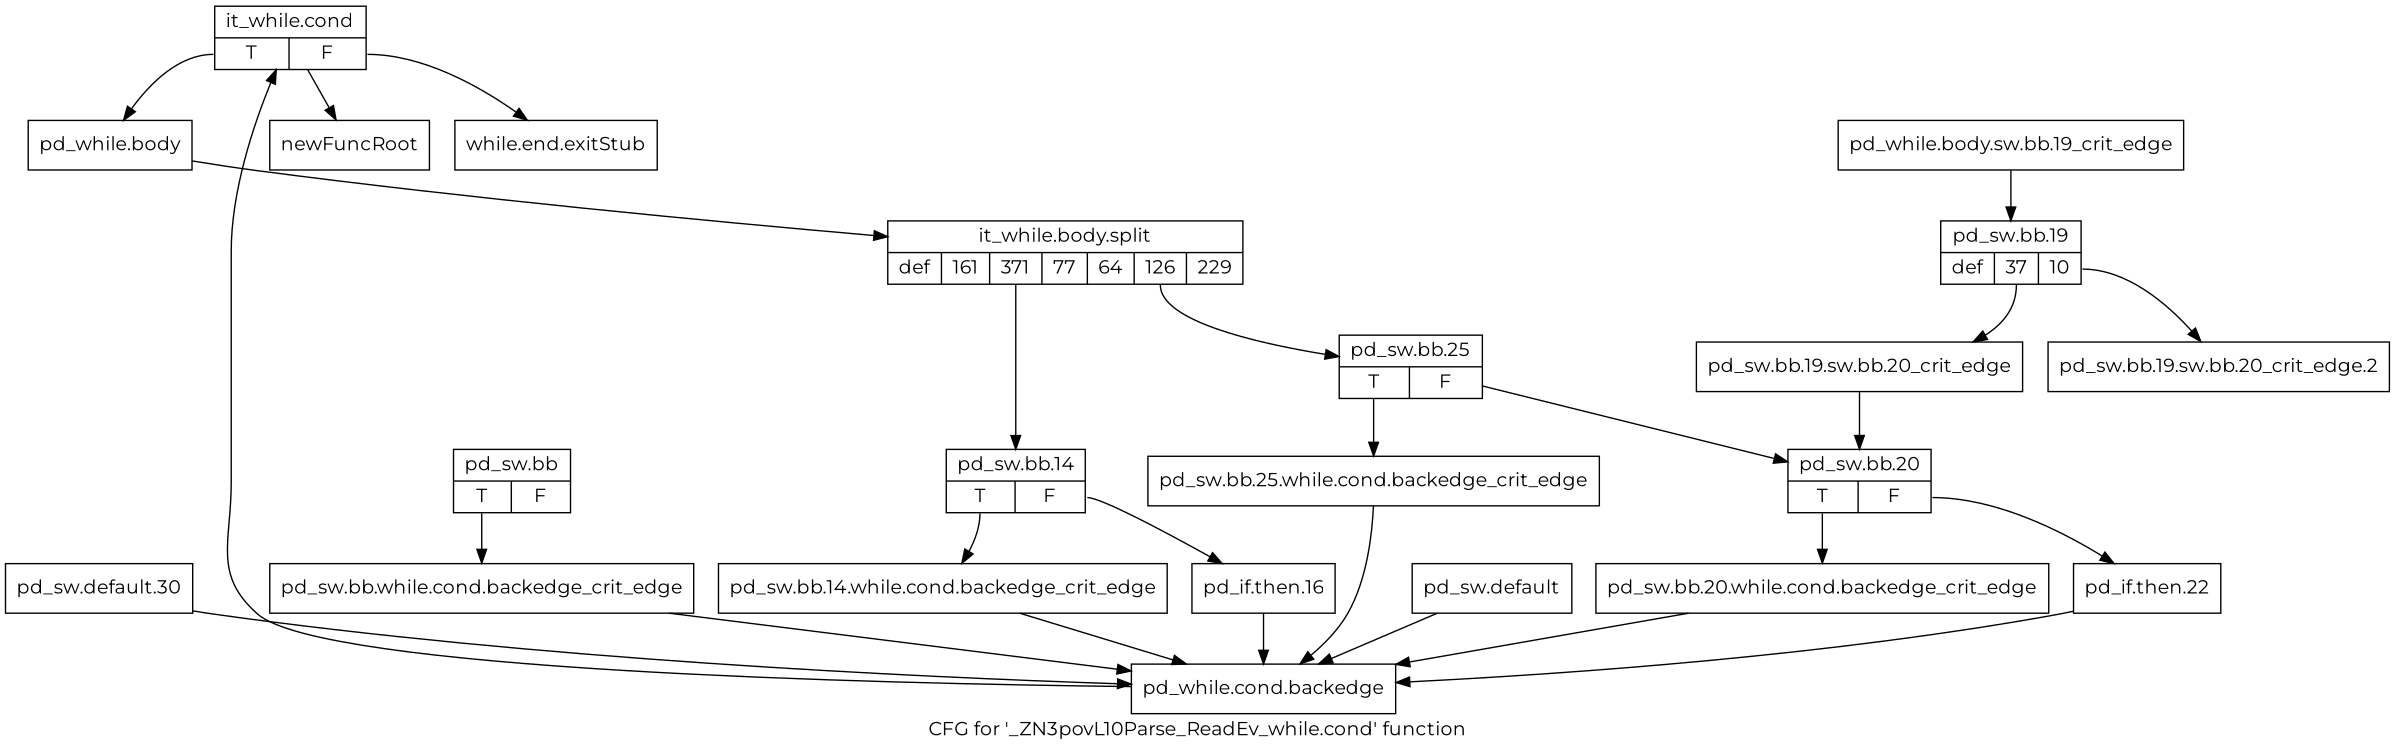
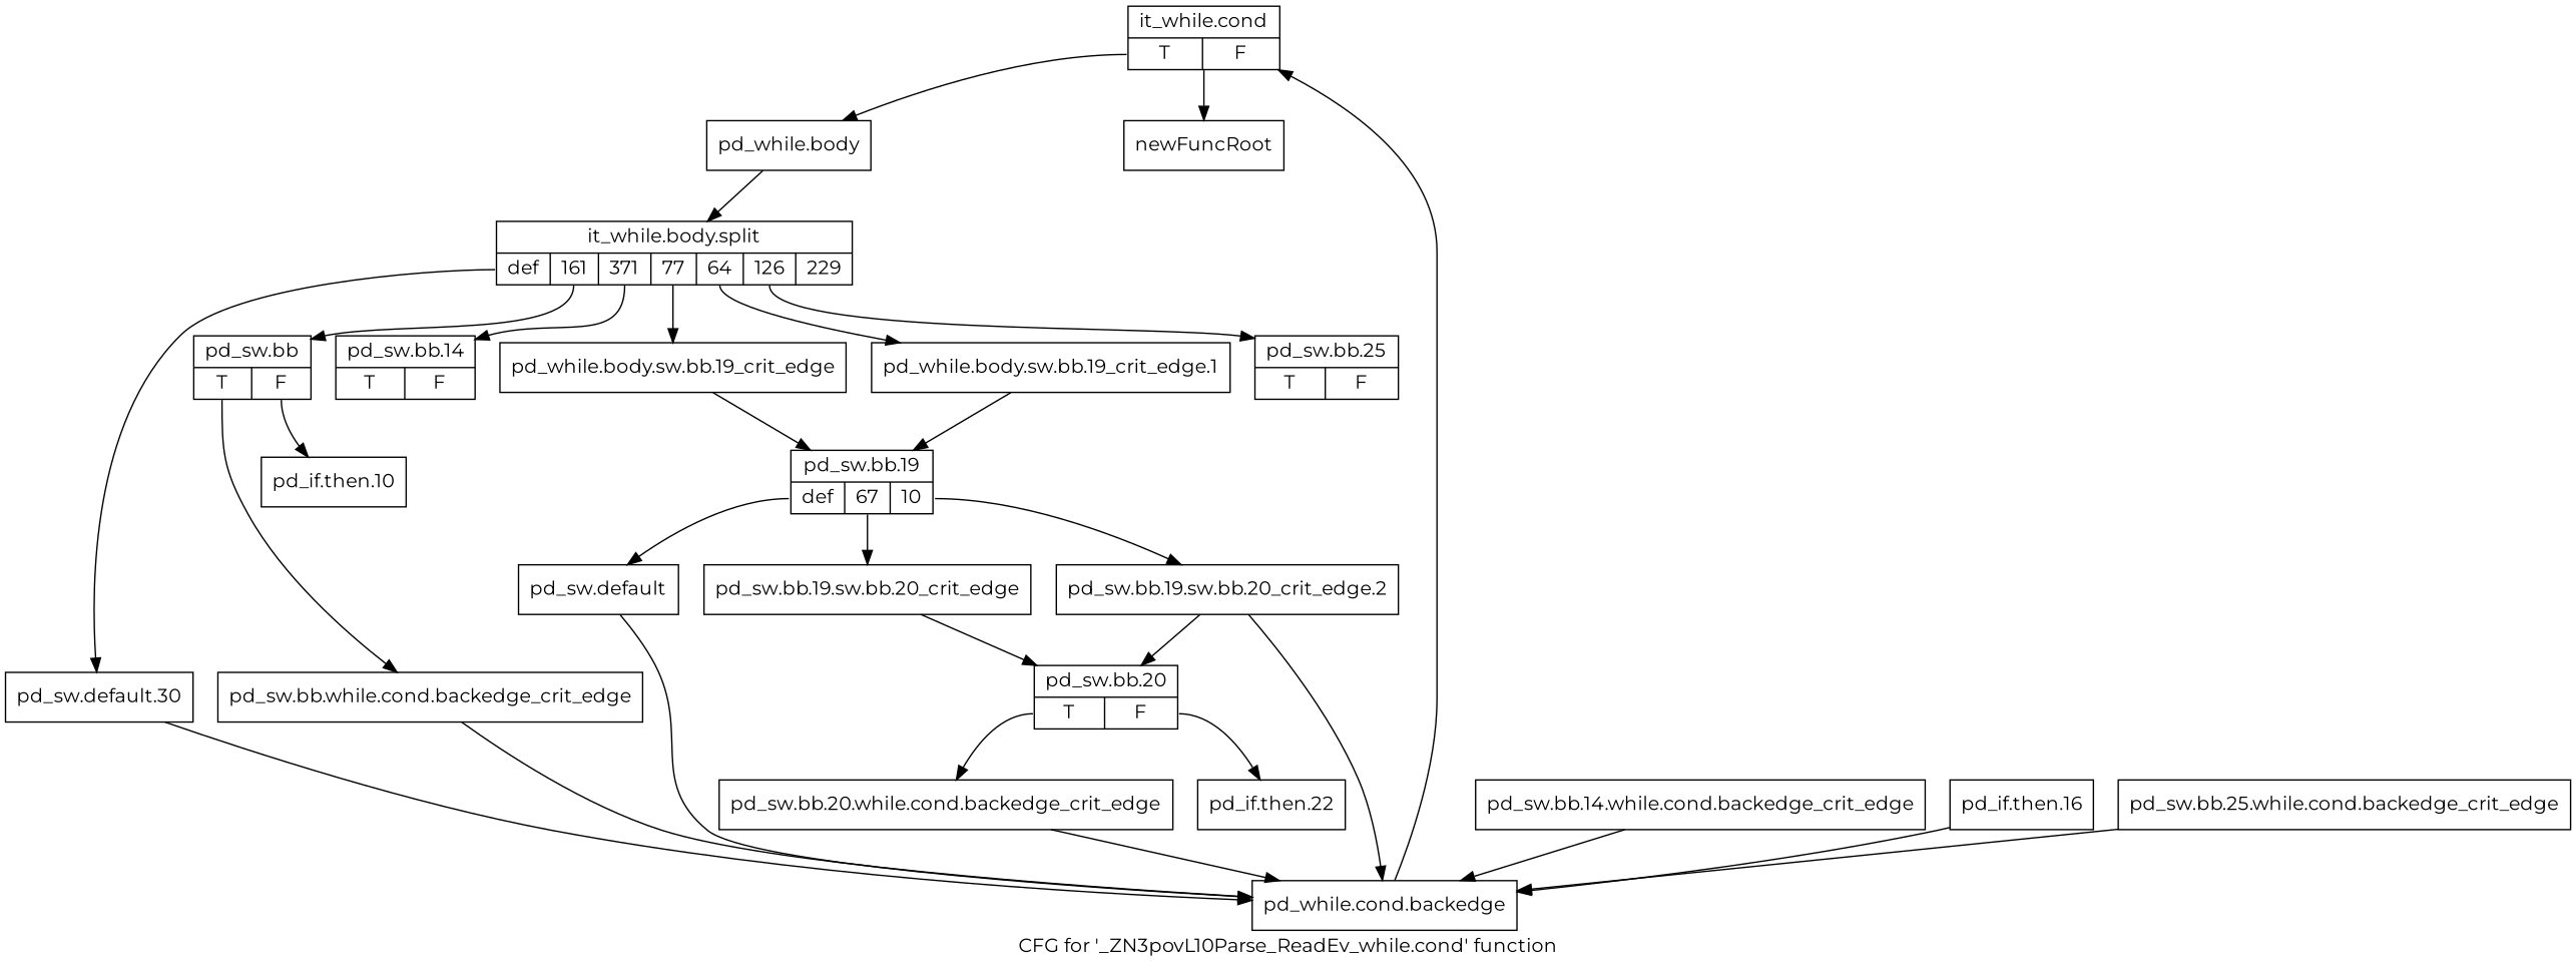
  digraph {
    fontname=Montserrat
    label="CFG for '_ZN3povL10Parse_ReadEv_while.cond' function"
    node [fontname=Montserrat shape=record]
    edge [fontname=Montserrat]
    n1 [label="{newFuncRoot}"]
    n2 [label="{it_while.cond|{<s0>T|<s1>F}}"]
-   n3 [label="{while.end.exitStub}"]
    n4 [label="{pd_while.body}"]
    n5 [label="{it_while.body.split|{<s0>def|<s1>161|<s2>371|<s3>77|<s4>64|<s5>126|<s6>229}}"]
    n6 [label="{pd_sw.default.30}"]
    n7 [label="{pd_sw.bb|{<s0>T|<s1>F}}"]
    n8 [label="{pd_sw.bb.14|{<s0>T|<s1>F}}"]
    n9 [label="{pd_while.body.sw.bb.19_crit_edge}"]
+   n10 [label="{pd_while.body.sw.bb.19_crit_edge.1}"]
    n11 [label="{pd_sw.bb.25|{<s0>T|<s1>F}}"]
    n12 [label="{pd_while.cond.backedge}"]
    n13 [label="{pd_sw.bb.while.cond.backedge_crit_edge}"]
+   n14 [label="{pd_if.then.10}"]
    n15 [label="{pd_sw.bb.14.while.cond.backedge_crit_edge}"]
    n16 [label="{pd_if.then.16}"]
-   n17 [label="{pd_sw.bb.19|{<s0>def|<s1>37|<s2>10}}"]
+   n17 [label="{pd_sw.bb.19|{<s0>def|<s1>67|<s2>10}}"]
    n18 [label="{pd_sw.bb.25.while.cond.backedge_crit_edge}"]
    n19 [label="{pd_sw.default}"]
    n20 [label="{pd_sw.bb.19.sw.bb.20_crit_edge}"]
    n21 [label="{pd_sw.bb.19.sw.bb.20_crit_edge.2}"]
    n22 [label="{pd_sw.bb.20|{<s0>T|<s1>F}}"]
    n23 [label="{pd_sw.bb.20.while.cond.backedge_crit_edge}"]
    n24 [label="{pd_if.then.22}"]
    n2 -> n1
-   n2 -> n3 [tailport=s1]
    n2 -> n4 [tailport=s0]
    n4 -> n5
+   n5 -> n6 [tailport=s0]
+   n5 -> n7 [tailport=s1]
    n5 -> n8 [tailport=s2]
+   n5 -> n9 [tailport=s3]
+   n5 -> n10 [tailport=s4]
    n5 -> n11 [tailport=s5]
    n6 -> n12
    n7 -> n13 [tailport=s0]
-   n8 -> n15 [tailport=s0]
-   n8 -> n16 [tailport=s1]
+   n7 -> n14 [tailport=s1]
    n9 -> n17
-   n11 -> n18 [tailport=s0]
+   n10 -> n17
    n12 -> n2
    n13 -> n12
    n15 -> n12
    n16 -> n12
+   n17 -> n19 [tailport=s0]
    n17 -> n20 [tailport=s1]
    n17 -> n21 [tailport=s2]
    n18 -> n12
    n19 -> n12
    n20 -> n22
-   n11 -> n22
+   n21 -> n22
    n22 -> n23 [tailport=s0]
    n22 -> n24 [tailport=s1]
    n23 -> n12
-   n24 -> n12
+   n21 -> n12
  }
